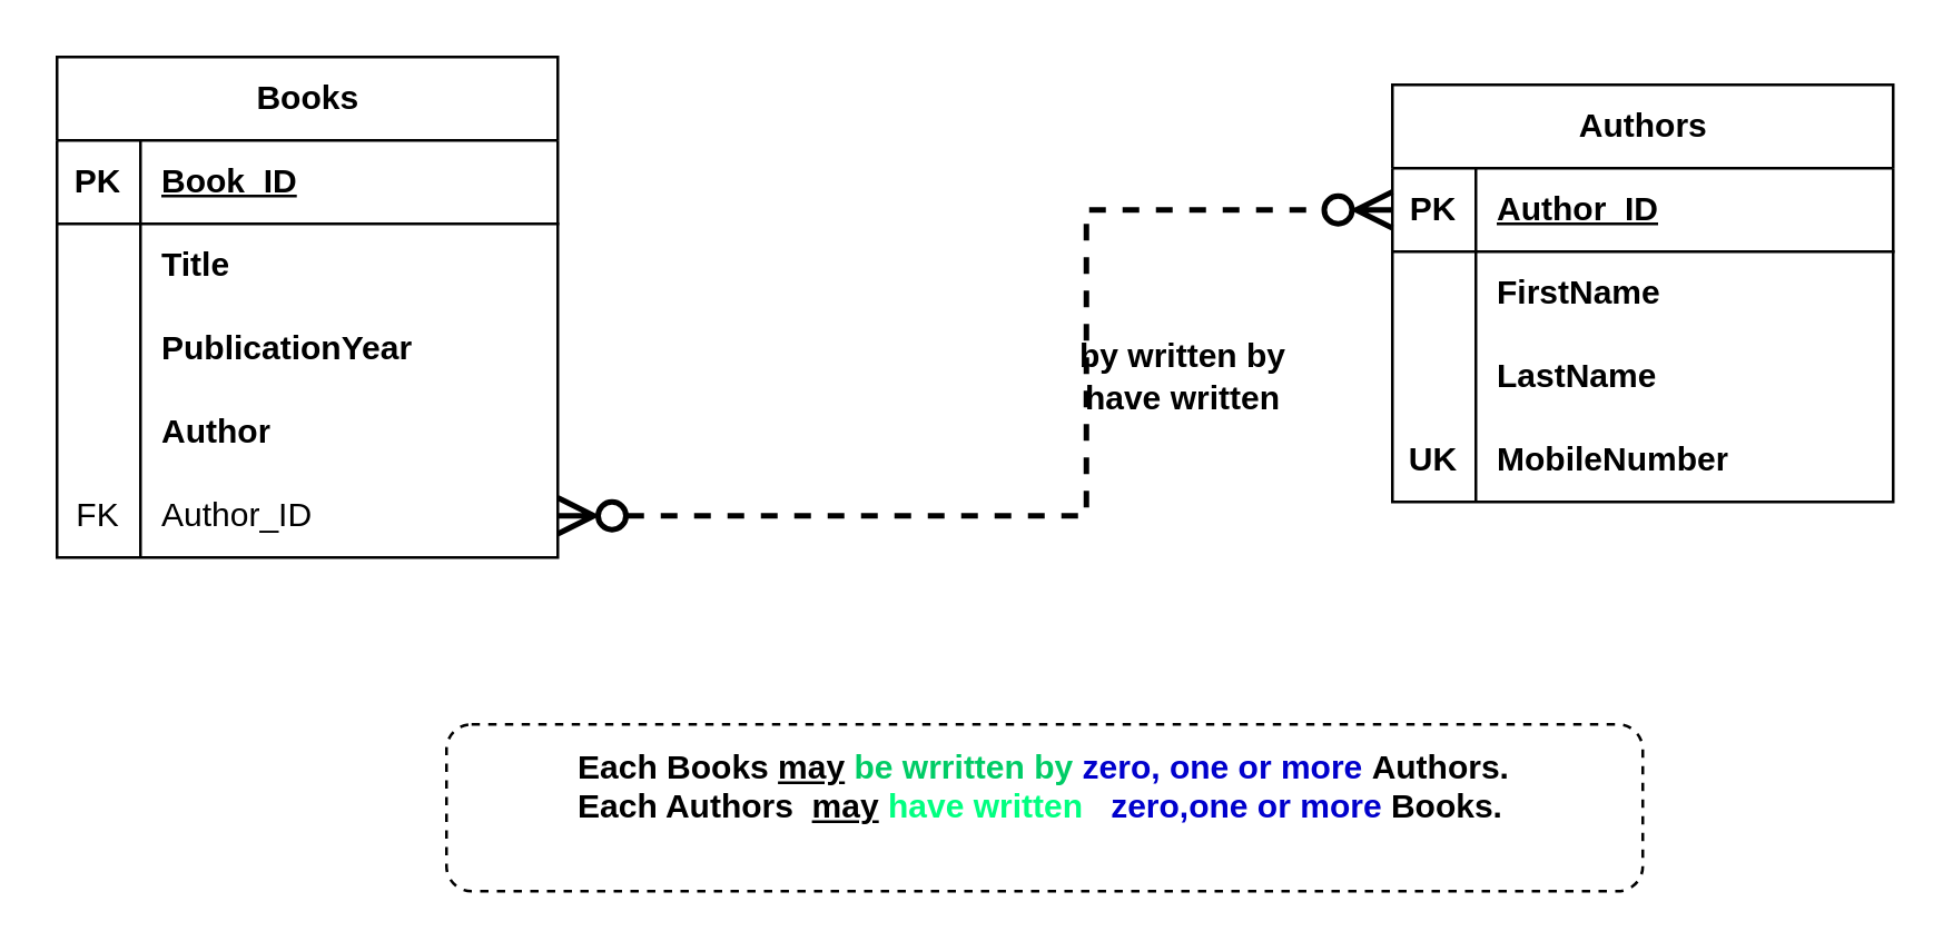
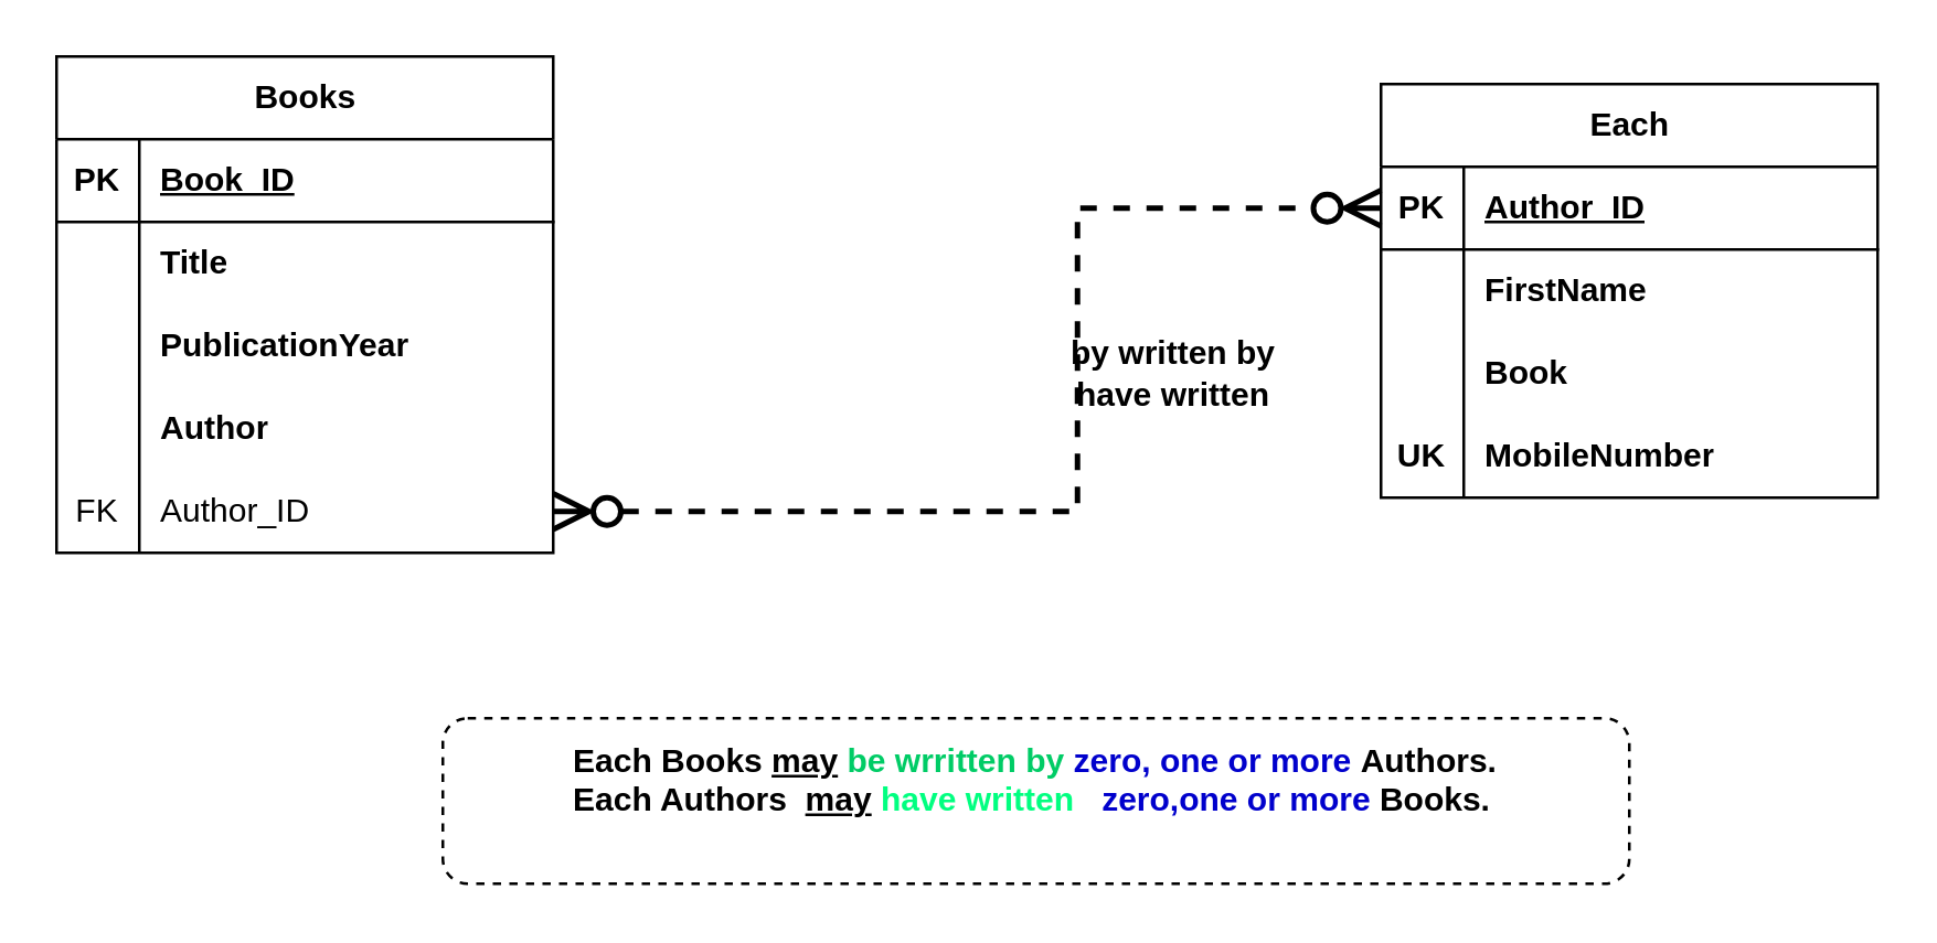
  <mxCell id="0" />
  <mxCell id="1" parent="0" />
  <mxCell id="2" value="Books" style="shape=table;startSize=30;container=1;collapsible=1;childLayout=tableLayout;fixedRows=1;rowLines=0;fontStyle=1;align=center;resizeLast=1;html=1;" parent="1" vertex="1"><mxGeometry x="20" y="20" width="180" height="180" as="geometry" /></mxCell>
  <mxCell id="3" value="" style="shape=tableRow;horizontal=0;startSize=0;swimlaneHead=0;swimlaneBody=0;fillColor=none;collapsible=0;dropTarget=0;points=[[0,0.5],[1,0.5]];portConstraint=eastwest;top=0;left=0;right=0;bottom=1;" parent="2" vertex="1"><mxGeometry y="30" width="180" height="30" as="geometry" /></mxCell>
  <mxCell id="4" value="PK" style="shape=partialRectangle;connectable=0;fillColor=none;top=0;left=0;bottom=0;right=0;fontStyle=1;overflow=hidden;whiteSpace=wrap;html=1;" parent="3" vertex="1"><mxGeometry width="30" height="30" as="geometry"><mxRectangle width="30" height="30" as="alternateBounds" /></mxGeometry></mxCell>
  <mxCell id="5" value="Book_ID&lt;br&gt;" style="shape=partialRectangle;connectable=0;fillColor=none;top=0;left=0;bottom=0;right=0;align=left;spacingLeft=6;fontStyle=5;overflow=hidden;whiteSpace=wrap;html=1;" parent="3" vertex="1"><mxGeometry x="30" width="150" height="30" as="geometry"><mxRectangle width="150" height="30" as="alternateBounds" /></mxGeometry></mxCell>
  <mxCell id="6" value="" style="shape=tableRow;horizontal=0;startSize=0;swimlaneHead=0;swimlaneBody=0;fillColor=none;collapsible=0;dropTarget=0;points=[[0,0.5],[1,0.5]];portConstraint=eastwest;top=0;left=0;right=0;bottom=0;" parent="2" vertex="1"><mxGeometry y="60" width="180" height="30" as="geometry" /></mxCell>
  <mxCell id="7" value="" style="shape=partialRectangle;connectable=0;fillColor=none;top=0;left=0;bottom=0;right=0;editable=1;overflow=hidden;whiteSpace=wrap;html=1;" parent="6" vertex="1"><mxGeometry width="30" height="30" as="geometry"><mxRectangle width="30" height="30" as="alternateBounds" /></mxGeometry></mxCell>
  <mxCell id="8" value="Title" style="shape=partialRectangle;connectable=0;fillColor=none;top=0;left=0;bottom=0;right=0;align=left;spacingLeft=6;overflow=hidden;whiteSpace=wrap;html=1;fontStyle=1" parent="6" vertex="1"><mxGeometry x="30" width="150" height="30" as="geometry"><mxRectangle width="150" height="30" as="alternateBounds" /></mxGeometry></mxCell>
  <mxCell id="9" value="" style="shape=tableRow;horizontal=0;startSize=0;swimlaneHead=0;swimlaneBody=0;fillColor=none;collapsible=0;dropTarget=0;points=[[0,0.5],[1,0.5]];portConstraint=eastwest;top=0;left=0;right=0;bottom=0;" parent="2" vertex="1"><mxGeometry y="90" width="180" height="30" as="geometry" /></mxCell>
  <mxCell id="10" value="" style="shape=partialRectangle;connectable=0;fillColor=none;top=0;left=0;bottom=0;right=0;editable=1;overflow=hidden;whiteSpace=wrap;html=1;" parent="9" vertex="1"><mxGeometry width="30" height="30" as="geometry"><mxRectangle width="30" height="30" as="alternateBounds" /></mxGeometry></mxCell>
  <mxCell id="11" value="PublicationYear" style="shape=partialRectangle;connectable=0;fillColor=none;top=0;left=0;bottom=0;right=0;align=left;spacingLeft=6;overflow=hidden;whiteSpace=wrap;html=1;fontStyle=1" parent="9" vertex="1"><mxGeometry x="30" width="150" height="30" as="geometry"><mxRectangle width="150" height="30" as="alternateBounds" /></mxGeometry></mxCell>
  <mxCell id="12" value="" style="shape=tableRow;horizontal=0;startSize=0;swimlaneHead=0;swimlaneBody=0;fillColor=none;collapsible=0;dropTarget=0;points=[[0,0.5],[1,0.5]];portConstraint=eastwest;top=0;left=0;right=0;bottom=0;" parent="2" vertex="1"><mxGeometry y="120" width="180" height="30" as="geometry" /></mxCell>
  <mxCell id="13" value="" style="shape=partialRectangle;connectable=0;fillColor=none;top=0;left=0;bottom=0;right=0;editable=1;overflow=hidden;whiteSpace=wrap;html=1;" parent="12" vertex="1"><mxGeometry width="30" height="30" as="geometry"><mxRectangle width="30" height="30" as="alternateBounds" /></mxGeometry></mxCell>
  <mxCell id="14" value="Author" style="shape=partialRectangle;connectable=0;fillColor=none;top=0;left=0;bottom=0;right=0;align=left;spacingLeft=6;overflow=hidden;whiteSpace=wrap;html=1;fontStyle=1" parent="12" vertex="1"><mxGeometry x="30" width="150" height="30" as="geometry"><mxRectangle width="150" height="30" as="alternateBounds" /></mxGeometry></mxCell>
  <mxCell id="15" value="" style="shape=tableRow;horizontal=0;startSize=0;swimlaneHead=0;swimlaneBody=0;fillColor=none;collapsible=0;dropTarget=0;points=[[0,0.5],[1,0.5]];portConstraint=eastwest;top=0;left=0;right=0;bottom=0;" parent="2" vertex="1"><mxGeometry y="150" width="180" height="30" as="geometry" /></mxCell>
  <mxCell id="16" value="FK" style="shape=partialRectangle;connectable=0;fillColor=none;top=0;left=0;bottom=0;right=0;editable=1;overflow=hidden;whiteSpace=wrap;html=1;" parent="15" vertex="1"><mxGeometry width="30" height="30" as="geometry"><mxRectangle width="30" height="30" as="alternateBounds" /></mxGeometry></mxCell>
  <mxCell id="17" value="Author_ID" style="shape=partialRectangle;connectable=0;fillColor=none;top=0;left=0;bottom=0;right=0;align=left;spacingLeft=6;overflow=hidden;whiteSpace=wrap;html=1;" parent="15" vertex="1"><mxGeometry x="30" width="150" height="30" as="geometry"><mxRectangle width="150" height="30" as="alternateBounds" /></mxGeometry></mxCell>
- <mxCell id="18" value="Authors&lt;br&gt;" style="shape=table;startSize=30;container=1;collapsible=1;childLayout=tableLayout;fixedRows=1;rowLines=0;fontStyle=1;align=center;resizeLast=1;html=1;" parent="1" vertex="1"><mxGeometry x="500" y="30" width="180" height="150" as="geometry" /></mxCell>
+ <mxCell id="18" value="Each&lt;br&gt;" style="shape=table;startSize=30;container=1;collapsible=1;childLayout=tableLayout;fixedRows=1;rowLines=0;fontStyle=1;align=center;resizeLast=1;html=1;" parent="1" vertex="1"><mxGeometry x="500" y="30" width="180" height="150" as="geometry" /></mxCell>
  <mxCell id="19" value="" style="shape=tableRow;horizontal=0;startSize=0;swimlaneHead=0;swimlaneBody=0;fillColor=none;collapsible=0;dropTarget=0;points=[[0,0.5],[1,0.5]];portConstraint=eastwest;top=0;left=0;right=0;bottom=1;" parent="18" vertex="1"><mxGeometry y="30" width="180" height="30" as="geometry" /></mxCell>
  <mxCell id="20" value="PK" style="shape=partialRectangle;connectable=0;fillColor=none;top=0;left=0;bottom=0;right=0;fontStyle=1;overflow=hidden;whiteSpace=wrap;html=1;" parent="19" vertex="1"><mxGeometry width="30" height="30" as="geometry"><mxRectangle width="30" height="30" as="alternateBounds" /></mxGeometry></mxCell>
  <mxCell id="21" value="Author_ID" style="shape=partialRectangle;connectable=0;fillColor=none;top=0;left=0;bottom=0;right=0;align=left;spacingLeft=6;fontStyle=5;overflow=hidden;whiteSpace=wrap;html=1;" parent="19" vertex="1"><mxGeometry x="30" width="150" height="30" as="geometry"><mxRectangle width="150" height="30" as="alternateBounds" /></mxGeometry></mxCell>
  <mxCell id="22" value="" style="shape=tableRow;horizontal=0;startSize=0;swimlaneHead=0;swimlaneBody=0;fillColor=none;collapsible=0;dropTarget=0;points=[[0,0.5],[1,0.5]];portConstraint=eastwest;top=0;left=0;right=0;bottom=0;" parent="18" vertex="1"><mxGeometry y="60" width="180" height="30" as="geometry" /></mxCell>
  <mxCell id="23" value="" style="shape=partialRectangle;connectable=0;fillColor=none;top=0;left=0;bottom=0;right=0;editable=1;overflow=hidden;whiteSpace=wrap;html=1;" parent="22" vertex="1"><mxGeometry width="30" height="30" as="geometry"><mxRectangle width="30" height="30" as="alternateBounds" /></mxGeometry></mxCell>
  <mxCell id="24" value="FirstName" style="shape=partialRectangle;connectable=0;fillColor=none;top=0;left=0;bottom=0;right=0;align=left;spacingLeft=6;overflow=hidden;whiteSpace=wrap;html=1;fontStyle=1" parent="22" vertex="1"><mxGeometry x="30" width="150" height="30" as="geometry"><mxRectangle width="150" height="30" as="alternateBounds" /></mxGeometry></mxCell>
  <mxCell id="25" value="" style="shape=tableRow;horizontal=0;startSize=0;swimlaneHead=0;swimlaneBody=0;fillColor=none;collapsible=0;dropTarget=0;points=[[0,0.5],[1,0.5]];portConstraint=eastwest;top=0;left=0;right=0;bottom=0;" parent="18" vertex="1"><mxGeometry y="90" width="180" height="30" as="geometry" /></mxCell>
  <mxCell id="26" value="" style="shape=partialRectangle;connectable=0;fillColor=none;top=0;left=0;bottom=0;right=0;editable=1;overflow=hidden;whiteSpace=wrap;html=1;" parent="25" vertex="1"><mxGeometry width="30" height="30" as="geometry"><mxRectangle width="30" height="30" as="alternateBounds" /></mxGeometry></mxCell>
- <mxCell id="27" value="LastName" style="shape=partialRectangle;connectable=0;fillColor=none;top=0;left=0;bottom=0;right=0;align=left;spacingLeft=6;overflow=hidden;whiteSpace=wrap;html=1;fontStyle=1" parent="25" vertex="1"><mxGeometry x="30" width="150" height="30" as="geometry"><mxRectangle width="150" height="30" as="alternateBounds" /></mxGeometry></mxCell>
+ <mxCell id="27" value="Book" style="shape=partialRectangle;connectable=0;fillColor=none;top=0;left=0;bottom=0;right=0;align=left;spacingLeft=6;overflow=hidden;whiteSpace=wrap;html=1;fontStyle=1" parent="25" vertex="1"><mxGeometry x="30" width="150" height="30" as="geometry"><mxRectangle width="150" height="30" as="alternateBounds" /></mxGeometry></mxCell>
  <mxCell id="28" value="" style="shape=tableRow;horizontal=0;startSize=0;swimlaneHead=0;swimlaneBody=0;fillColor=none;collapsible=0;dropTarget=0;points=[[0,0.5],[1,0.5]];portConstraint=eastwest;top=0;left=0;right=0;bottom=0;" parent="18" vertex="1"><mxGeometry y="120" width="180" height="30" as="geometry" /></mxCell>
  <mxCell id="29" value="UK" style="shape=partialRectangle;connectable=0;fillColor=none;top=0;left=0;bottom=0;right=0;editable=1;overflow=hidden;whiteSpace=wrap;html=1;fontStyle=1" parent="28" vertex="1"><mxGeometry width="30" height="30" as="geometry"><mxRectangle width="30" height="30" as="alternateBounds" /></mxGeometry></mxCell>
  <mxCell id="30" value="MobileNumber" style="shape=partialRectangle;connectable=0;fillColor=none;top=0;left=0;bottom=0;right=0;align=left;spacingLeft=6;overflow=hidden;whiteSpace=wrap;html=1;fontStyle=1" parent="28" vertex="1"><mxGeometry x="30" width="150" height="30" as="geometry"><mxRectangle width="150" height="30" as="alternateBounds" /></mxGeometry></mxCell>
  <mxCell id="31" value="" style="endArrow=ERzeroToMany;html=1;rounded=0;entryX=0;entryY=0.5;entryDx=0;entryDy=0;exitX=1;exitY=0.5;exitDx=0;exitDy=0;dashed=1;strokeWidth=2;endFill=0;endSize=10;startArrow=ERzeroToMany;startFill=0;startSize=10;" parent="1" source="15" target="19" edge="1"><mxGeometry width="50" height="50" relative="1" as="geometry"><mxPoint x="180" y="190" as="sourcePoint" /><mxPoint x="230" y="140" as="targetPoint" /><Array as="points"><mxPoint x="390" y="185" /><mxPoint x="390" y="75" /></Array></mxGeometry></mxCell>
  <mxCell id="32" value="by written by&lt;br&gt;have written" style="text;html=1;strokeColor=none;fillColor=none;align=center;verticalAlign=middle;whiteSpace=wrap;rounded=0;fontStyle=1" parent="1" vertex="1"><mxGeometry x="375" y="120" width="100" height="30" as="geometry" /></mxCell>
  <mxCell id="33" value="&lt;div style=&quot;text-align: justify;&quot;&gt;&lt;b&gt;&lt;span style=&quot;background-color: initial;&quot;&gt;Each Books &lt;u&gt;may&lt;/u&gt;&lt;/span&gt;&lt;font style=&quot;background-color: initial;&quot; color=&quot;#00cc66&quot;&gt;&amp;nbsp;be wrritten by &lt;/font&gt;&lt;font color=&quot;#0000cc&quot; style=&quot;background-color: initial;&quot;&gt;zero, one or more&lt;/font&gt;&lt;span style=&quot;background-color: initial;&quot;&gt;&amp;nbsp;Authors.&lt;/span&gt;&lt;br&gt;&lt;/b&gt;&lt;/div&gt;&lt;div style=&quot;text-align: justify;&quot;&gt;&lt;b&gt;Each Authors&amp;nbsp; &lt;u&gt;may&lt;/u&gt;&amp;nbsp;&lt;font color=&quot;#00ff80&quot;&gt;have written&lt;/font&gt;&lt;font color=&quot;#00cc66&quot;&gt;&amp;nbsp;&lt;/font&gt;&amp;nbsp;&lt;font color=&quot;#0000cc&quot;&gt;&amp;nbsp;zero,one or more&lt;/font&gt;&amp;nbsp;Books.&lt;/b&gt;&lt;/div&gt;&lt;div style=&quot;text-align: justify;&quot;&gt;&lt;br&gt;&lt;/div&gt;" style="rounded=1;whiteSpace=wrap;html=1;dashed=1;" parent="1" vertex="1"><mxGeometry x="160" y="260" width="430" height="60" as="geometry" /></mxCell>
